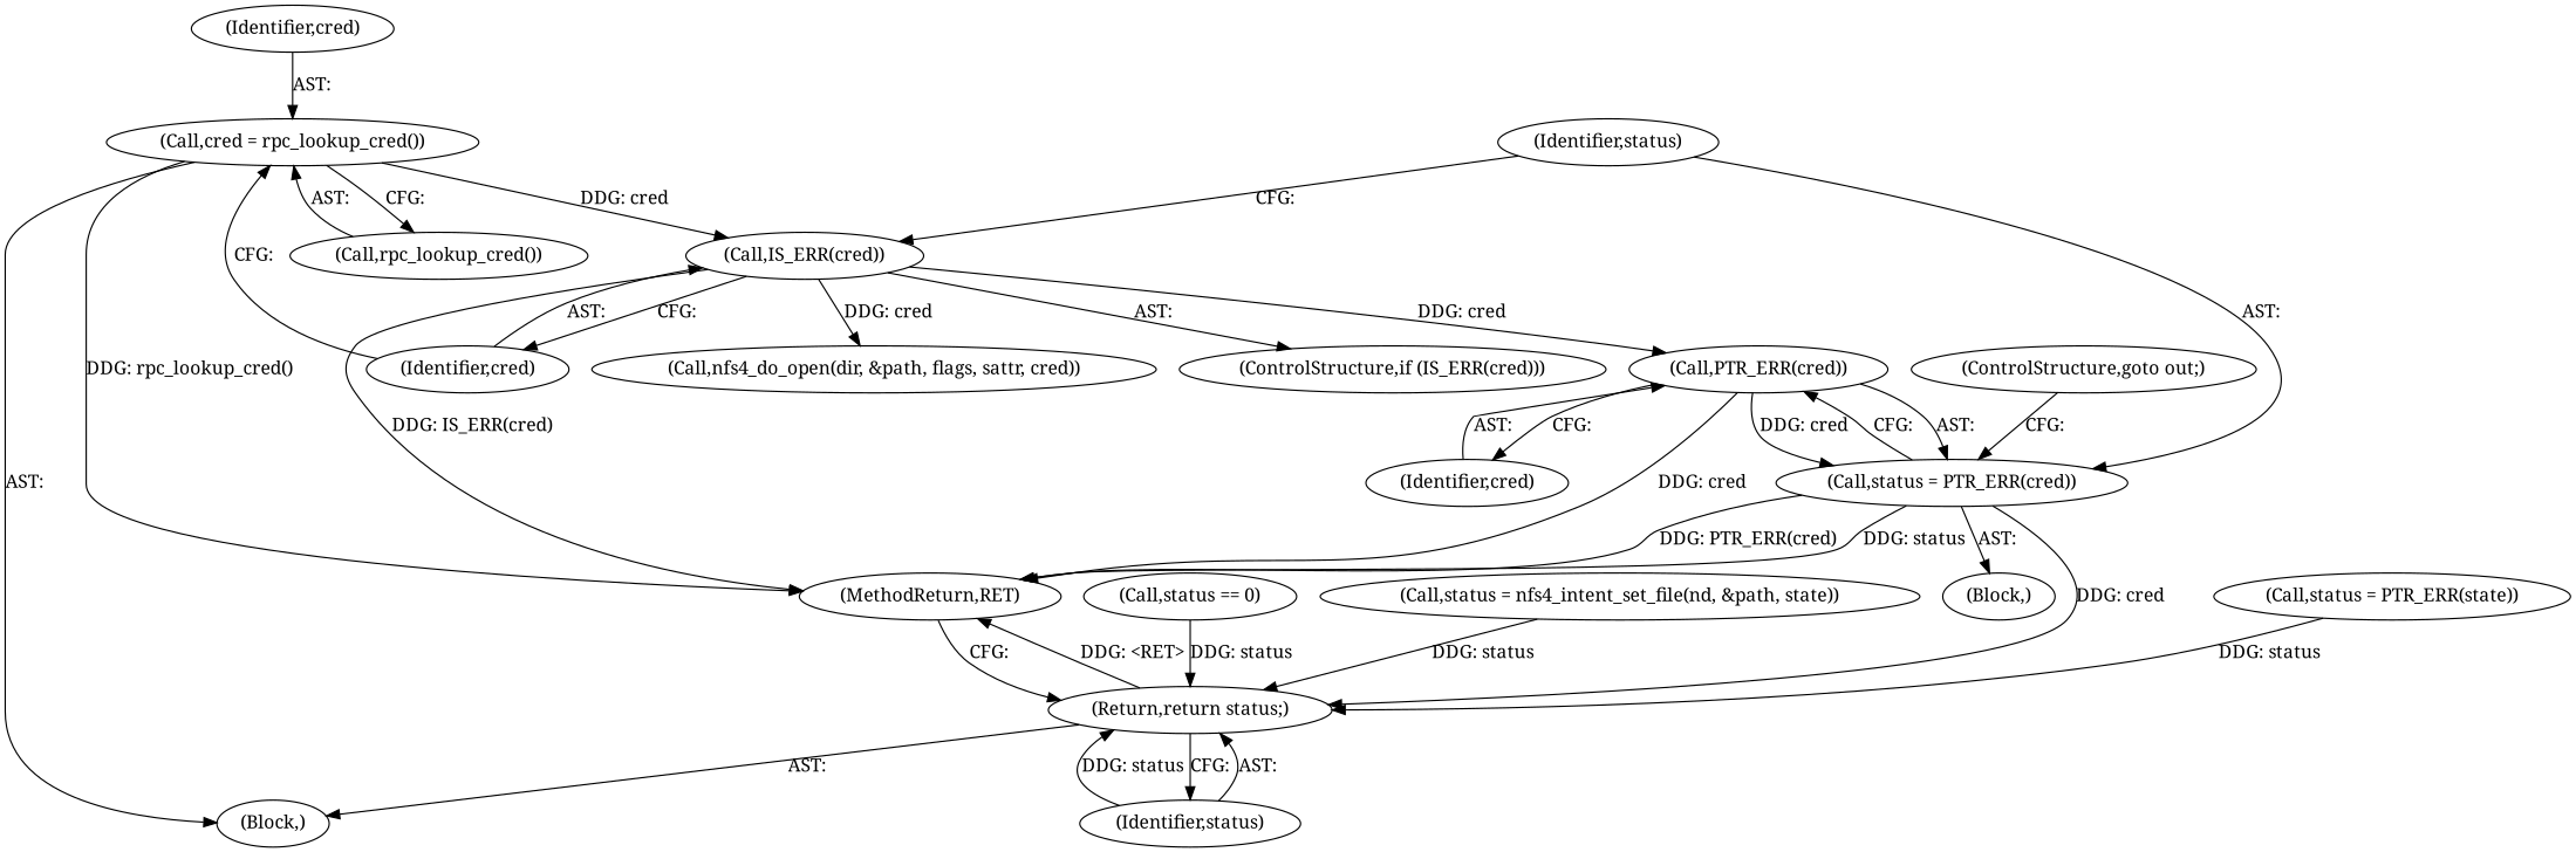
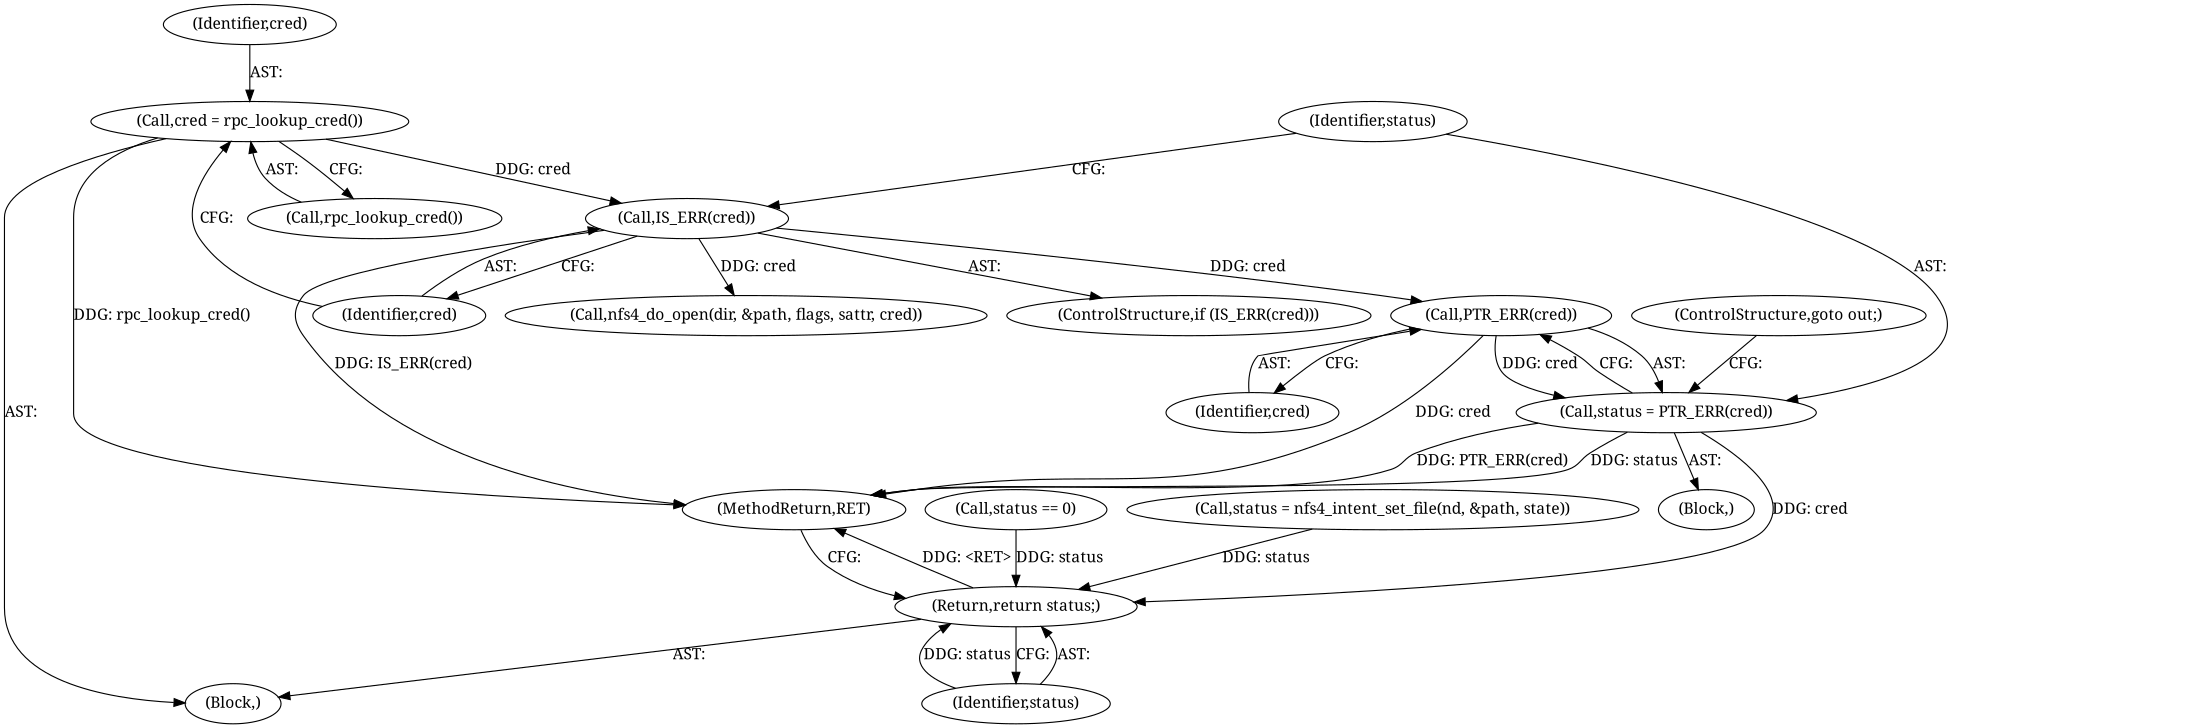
  digraph {
    fontname="Noto Serif"
    node [fontname="Noto Serif"]
    edge [fontname="Noto Serif"]
    n1 [label="(Call,PTR_ERR(cred))"]
    n2 [label="(Call,status = PTR_ERR(cred))"]
    n3 [label="(MethodReturn,RET)"]
    n4 [label="(Identifier,cred)"]
    n5 [label="(Return,return status;)"]
    n6 [label="(Block,)"]
    n7 [label="(Call,IS_ERR(cred))"]
    n8 [label="(Call,nfs4_do_open(dir, &path, flags, sattr, cred))"]
    n9 [label="(ControlStructure,if (IS_ERR(cred)))"]
    n10 [label="(Identifier,cred)"]
    n11 [label="(Call,cred = rpc_lookup_cred())"]
    n12 [label="(Block,)"]
    n13 [label="(Call,rpc_lookup_cred())"]
    n14 [label="(Identifier,status)"]
    n15 [label="(Identifier,status)"]
-   n16 [label="(Call,status = PTR_ERR(state))"]
    n17 [label="(Call,status == 0)"]
    n18 [label="(Call,status = nfs4_intent_set_file(nd, &path, state))"]
    n19 [label="(ControlStructure,goto out;)"]
    n20 [label="(Identifier,cred)"]
    n1 -> n2 [label="AST: "]
    n1 -> n2 [label="DDG: cred"]
    n1 -> n3 [label="DDG: cred"]
    n1 -> n4 [label="CFG: "]
    n2 -> n1 [label="CFG: "]
    n2 -> n3 [label="DDG: PTR_ERR(cred)"]
    n2 -> n3 [label="DDG: status"]
    n2 -> n5 [label="DDG: cred"]
    n2 -> n6 [label="AST: "]
    n3 -> n5 [label="CFG: "]
    n4 -> n1 [label="AST: "]
    n5 -> n3 [label="DDG: <RET>"]
    n5 -> n12 [label="AST: "]
    n5 -> n14 [label="CFG: "]
    n7 -> n1 [label="DDG: cred"]
    n7 -> n3 [label="DDG: IS_ERR(cred)"]
    n7 -> n8 [label="DDG: cred"]
    n7 -> n9 [label="AST: "]
    n7 -> n10 [label="CFG: "]
    n10 -> n7 [label="AST: "]
    n10 -> n11 [label="CFG: "]
    n11 -> n3 [label="DDG: rpc_lookup_cred()"]
    n11 -> n7 [label="DDG: cred"]
    n11 -> n12 [label="AST: "]
    n11 -> n13 [label="CFG: "]
    n13 -> n11 [label="AST: "]
    n14 -> n5 [label="AST: "]
    n14 -> n5 [label="DDG: status"]
    n15 -> n2 [label="AST: "]
    n15 -> n7 [label="CFG: "]
-   n16 -> n5 [label="DDG: status"]
    n17 -> n5 [label="DDG: status"]
    n18 -> n5 [label="DDG: status"]
    n19 -> n2 [label="CFG: "]
    n20 -> n11 [label="AST: "]
  }
